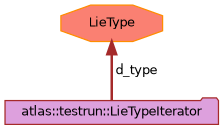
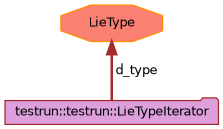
  digraph {
    node [fontname=Helvetica fontsize=10 style=filled]
-   n1 [color=brown fillcolor=plum fontcolor=black height=0.2 label="atlas::testrun::LieTypeIterator" shape=folder width=0.4]
+   n1 [color=brown fillcolor=plum fontcolor=black height=0.2 label="testrun::testrun::LieTypeIterator" shape=folder width=0.4]
    n2 [color=darkorange fillcolor=salmon height=0.2 label=LieType shape=octagon width=0.4]
    n2 -> n1 [color=brown dir=back fontname=Helvetica fontsize=10 label=" d_type" labelfontname=Helvetica labelfontsize=10 style=bold]
  }
